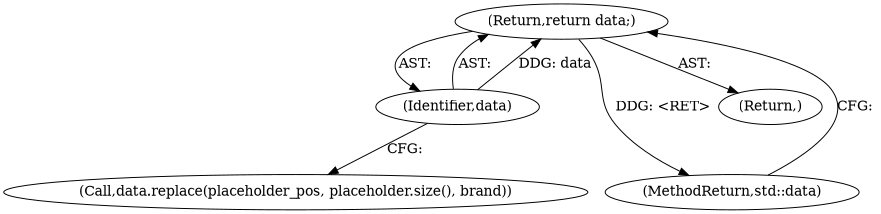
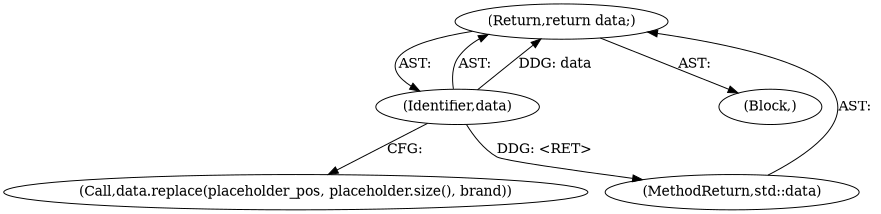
  digraph {
    n1 [label="(Return,return data;)"]
    n2 [label="(Identifier,data)"]
    n3 [label="(MethodReturn,std::data)"]
-   n4 [label="(Return,)"]
+   n4 [label="(Block,)"]
    n5 [label="(Call,data.replace(placeholder_pos, placeholder.size(), brand))"]
    n1 -> n2 [label="AST: "]
-   n1 -> n3 [label="DDG: <RET>"]
+   n2 -> n3 [label="DDG: <RET>"]
    n1 -> n4 [label="AST: "]
    n2 -> n1 [label="AST: "]
    n2 -> n1 [label="DDG: data"]
    n2 -> n5 [label="CFG: "]
-   n3 -> n1 [label="CFG: "]
+   n3 -> n1 [label="AST: "]
  }
